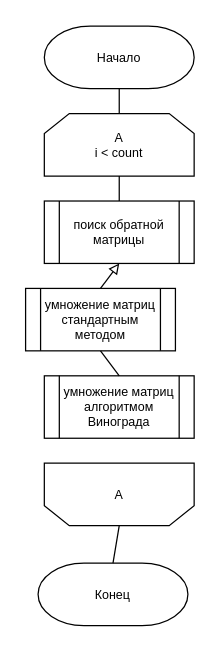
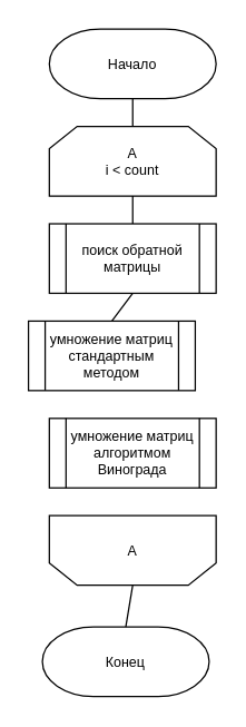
  <mxCell id="0" />
  <mxCell id="1" parent="0" />
  <mxCell id="2" value="Начало" style="strokeWidth=1;html=1;shape=mxgraph.flowchart.terminator;whiteSpace=wrap;fontSize=10;" vertex="1" parent="1"><mxGeometry x="35" y="20" width="120" height="50" as="geometry" /></mxCell>
  <mxCell id="3" value="A&lt;br style=&quot;font-size: 10px;&quot;&gt;i &amp;lt; count" style="shape=loopLimit;whiteSpace=wrap;html=1;verticalAlign=middle;fontSize=10;" vertex="1" parent="1"><mxGeometry x="35" y="90" width="120" height="50" as="geometry" /></mxCell>
  <mxCell id="4" value="" style="edgeStyle=none;orthogonalLoop=1;jettySize=auto;html=1;rounded=0;exitX=0.5;exitY=0;exitDx=0;exitDy=0;entryX=0.5;entryY=1;entryDx=0;entryDy=0;entryPerimeter=0;endArrow=none;endFill=0;fontSize=10;" edge="1" parent="1" source="3" target="2"><mxGeometry width="100" relative="1" as="geometry"><mxPoint x="145" y="70" as="sourcePoint" /><mxPoint x="245" y="70" as="targetPoint" /><Array as="points" /></mxGeometry></mxCell>
  <mxCell id="5" value="поиск обратной матрицы" style="shape=process;whiteSpace=wrap;html=1;backgroundOutline=1;fontSize=10;" vertex="1" parent="1"><mxGeometry x="35" y="160" width="120" height="50" as="geometry" /></mxCell>
  <mxCell id="6" value="" style="edgeStyle=none;orthogonalLoop=1;jettySize=auto;html=1;rounded=0;exitX=0.5;exitY=0;exitDx=0;exitDy=0;entryX=0.5;entryY=1;entryDx=0;entryDy=0;endArrow=none;endFill=0;fontSize=10;" edge="1" parent="1" source="5" target="3"><mxGeometry width="100" relative="1" as="geometry"><mxPoint x="105" y="100" as="sourcePoint" /><mxPoint x="105" y="80" as="targetPoint" /><Array as="points" /></mxGeometry></mxCell>
  <mxCell id="7" value="умножение матриц стандартным методом" style="shape=process;whiteSpace=wrap;html=1;backgroundOutline=1;fontSize=10;" vertex="1" parent="1"><mxGeometry x="20" y="230" width="120" height="50" as="geometry" /></mxCell>
  <mxCell id="8" value="умножение матриц алгоритмом Винограда" style="shape=process;whiteSpace=wrap;html=1;backgroundOutline=1;fontSize=10;" vertex="1" parent="1"><mxGeometry x="35" y="300" width="120" height="50" as="geometry" /></mxCell>
  <mxCell id="9" value="A" style="shape=loopLimit;whiteSpace=wrap;html=1;verticalAlign=middle;direction=west;fontSize=10;" vertex="1" parent="1"><mxGeometry x="35" y="370" width="120" height="50" as="geometry" /></mxCell>
- <mxCell id="10" value="" style="edgeStyle=none;orthogonalLoop=1;jettySize=auto;html=1;rounded=0;exitX=0.5;exitY=0;exitDx=0;exitDy=0;entryX=0.5;entryY=1;entryDx=0;entryDy=0;endArrow=block;endFill=0;fontSize=10;" edge="1" parent="1" source="7" target="5"><mxGeometry width="100" relative="1" as="geometry"><mxPoint x="105" y="170" as="sourcePoint" /><mxPoint x="105" y="150" as="targetPoint" /><Array as="points" /></mxGeometry></mxCell>
- <mxCell id="11" value="" style="edgeStyle=none;orthogonalLoop=1;jettySize=auto;html=1;rounded=0;exitX=0.5;exitY=0;exitDx=0;exitDy=0;entryX=0.5;entryY=1;entryDx=0;entryDy=0;endArrow=none;endFill=0;fontSize=10;" edge="1" parent="1" source="8" target="7"><mxGeometry width="100" relative="1" as="geometry"><mxPoint x="115" y="180" as="sourcePoint" /><mxPoint x="115" y="160" as="targetPoint" /><Array as="points" /></mxGeometry></mxCell>
+ <mxCell id="10" value="" style="edgeStyle=none;orthogonalLoop=1;jettySize=auto;html=1;rounded=0;exitX=0.5;exitY=0;exitDx=0;exitDy=0;entryX=0.5;entryY=1;entryDx=0;entryDy=0;endArrow=none;endFill=0;fontSize=10;" edge="1" parent="1" source="7" target="5"><mxGeometry width="100" relative="1" as="geometry"><mxPoint x="105" y="170" as="sourcePoint" /><mxPoint x="105" y="150" as="targetPoint" /><Array as="points" /></mxGeometry></mxCell>
  <mxCell id="12" value="Конец" style="strokeWidth=1;html=1;shape=mxgraph.flowchart.terminator;whiteSpace=wrap;fontSize=10;" vertex="1" parent="1"><mxGeometry x="30" y="450" width="120" height="50" as="geometry" /></mxCell>
  <mxCell id="13" value="" style="edgeStyle=none;orthogonalLoop=1;jettySize=auto;html=1;rounded=0;exitX=0.5;exitY=0;exitDx=0;exitDy=0;entryX=0.5;entryY=0;entryDx=0;entryDy=0;endArrow=none;endFill=0;exitPerimeter=0;fontSize=10;" edge="1" parent="1" source="12" target="9"><mxGeometry width="100" relative="1" as="geometry"><mxPoint x="105" y="380" as="sourcePoint" /><mxPoint x="105" y="360" as="targetPoint" /><Array as="points" /></mxGeometry></mxCell>
